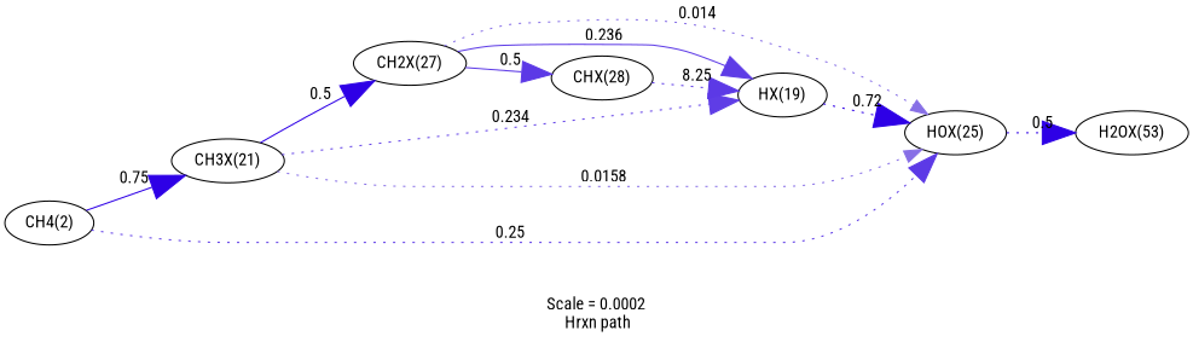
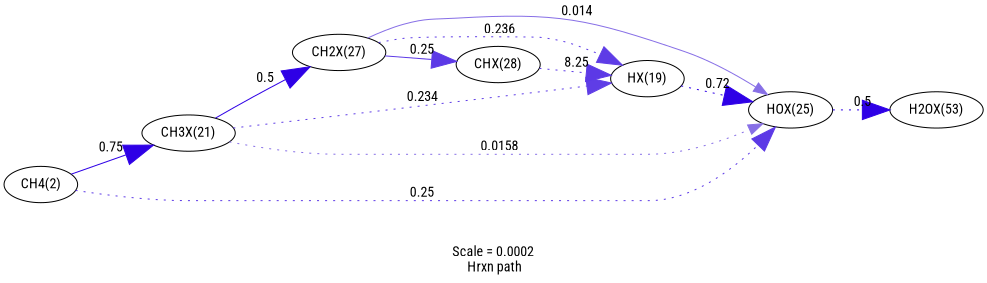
  digraph {
    fontname="Roboto Condensed"
    label="Scale = 0.0002\l Hrxn path"
    rankdir=LR
    node [fontname="Roboto Condensed"]
    edge [arrowsize=2.48 color="0.7, 0.75, 0.9" fontname="Roboto Condensed" style=dotted]
    n1 [label="CH4(2)"]
    n2 [label="CH3X(21)"]
    n3 [label="HOX(25)"]
    n4 [label="HX(19)"]
    n5 [label="CH2X(27)"]
    n6 [label="H2OX(53)"]
    n7 [label="CHX(28)"]
    n1 -> n2 [arrowsize=2.89 color="0.7, 1.25, 0.9" label=" 0.75" style=solid]
    n1 -> n3 [label=" 0.25"]
    n2 -> n3 [arrowsize=1.43 color="0.7, 0.516, 0.9" label=" 0.0158"]
    n2 -> n4 [arrowsize=2.45 color="0.7, 0.734, 0.9" label=" 0.234"]
    n2 -> n5 [arrowsize=2.74 color="0.7, 1, 0.9" label=" 0.5" style=solid]
    n3 -> n6 [arrowsize=2.74 color="0.7, 1, 0.9" label=" 0.5"]
    n4 -> n3 [arrowsize=2.88 color="0.7, 1.22, 0.9" label=" 0.72"]
-   n5 -> n3 [arrowsize=1.39 color="0.7, 0.514, 0.9" label=" 0.014"]
-   n5 -> n4 [arrowsize=2.45 color="0.7, 0.736, 0.9" label=" 0.236" style=solid]
-   n5 -> n7 [label=" 0.5" style=solid]
+   n5 -> n3 [arrowsize=1.39 color="0.7, 0.514, 0.9" label=" 0.014" style=solid]
+   n5 -> n4 [arrowsize=2.45 color="0.7, 0.736, 0.9" label=" 0.236"]
+   n5 -> n7 [label=" 0.25" style=solid]
    n7 -> n4 [label=" 8.25"]
  }
